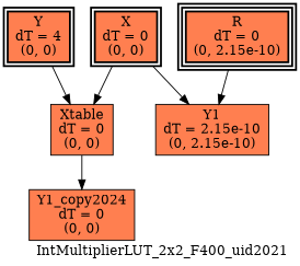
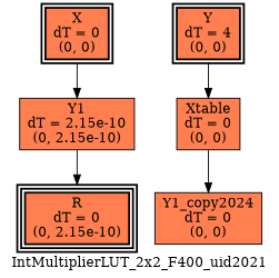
  digraph {
    label=IntMultiplierLUT_2x2_F400_uid2021
    labeljust=right
    labelloc=bottom
    nodesep=0.25
    ranksep=0.5
    node [color=black fillcolor=coral peripheries=1 shape=box style="bold, filled"]
    edge [arrowhead=normal arrowsize=1.0 arrowtail=normal color=black dir=forward]
    n1 [label="X\ndT = 0\n(0, 0)" peripheries=2]
    n2 [label="Y\ndT = 4\n(0, 0)" peripheries=2]
    n3 [label="R\ndT = 0\n(0, 2.15e-10)" peripheries=3]
    n4 [label="Xtable\ndT = 0\n(0, 0)" style=filled]
    n5 [label="Y1\ndT = 2.15e-10\n(0, 2.15e-10)" style=filled]
    n6 [label="Y1_copy2024\ndT = 0\n(0, 0)" style=filled]
    subgraph sub_1 {
      rank=same
      n1
      n2
    }
    subgraph sub_2 {
      rank=same
      n3
    }
-   n1 -> n4
    n1 -> n5
    n2 -> n4
    n4 -> n6
-   n3 -> n5
+   n5 -> n3
  }
